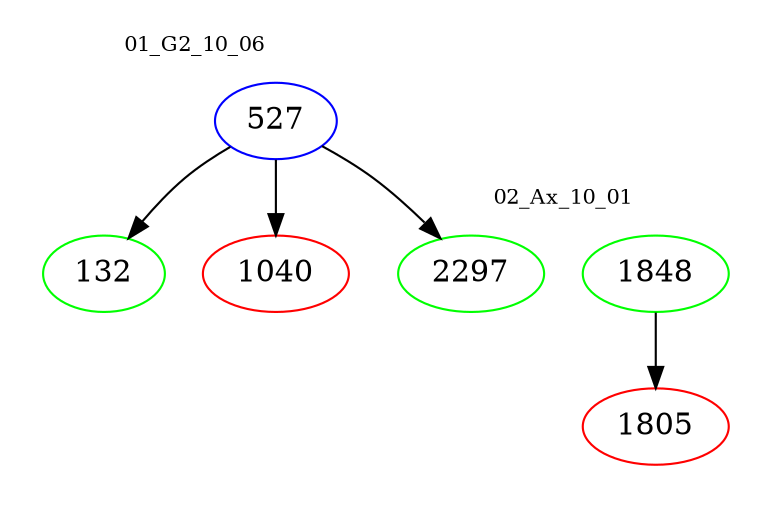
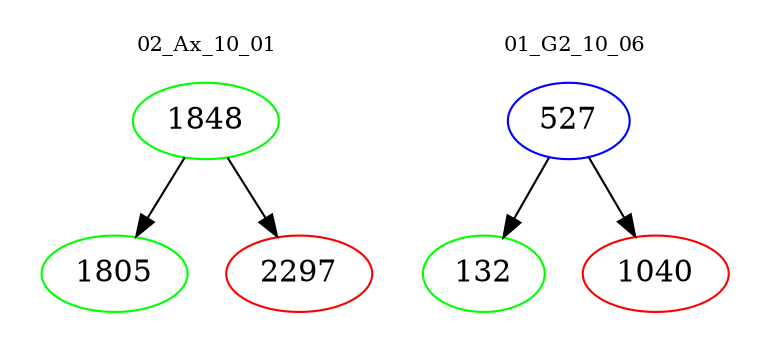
  digraph {
    node [color=green]
    edge [color=black]
    n1 [label=1848]
-   n2 [color=red label=1805]
-   n3 [label=2297]
+   n2 [label=1805]
+   n3 [color=red label=2297]
    n4 [color=blue label=527]
    n5 [label=132]
    n6 [color=red label=1040]
    subgraph cluster_1 {
      color=white
      fontsize=10
      label="02_Ax_10_01"
      n1
      n2
      n3
    }
    subgraph cluster_2 {
      color=white
      fontsize=10
      label="01_G2_10_06"
      n4
      n5
      n6
    }
    n1 -> n2
-   n4 -> n3
+   n1 -> n3
    n4 -> n5
    n4 -> n6
  }
